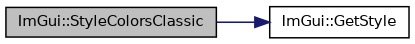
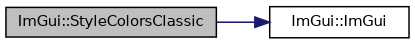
  digraph {
    rankdir=LR
    node [color=black fontname=Helvetica fontsize=10 shape=record style=filled]
    n1 [fillcolor=grey75 fontcolor=black height=0.2 label="ImGui::StyleColorsClassic" width=0.4]
-   n2 [fillcolor=white height=0.2 label="ImGui::GetStyle" width=0.4]
+   n2 [fillcolor=white height=0.2 label="ImGui::ImGui" width=0.4]
    n1 -> n2 [color=midnightblue fontname=Helvetica fontsize=10 labelfontname=Helvetica labelfontsize=10 style=solid]
  }
